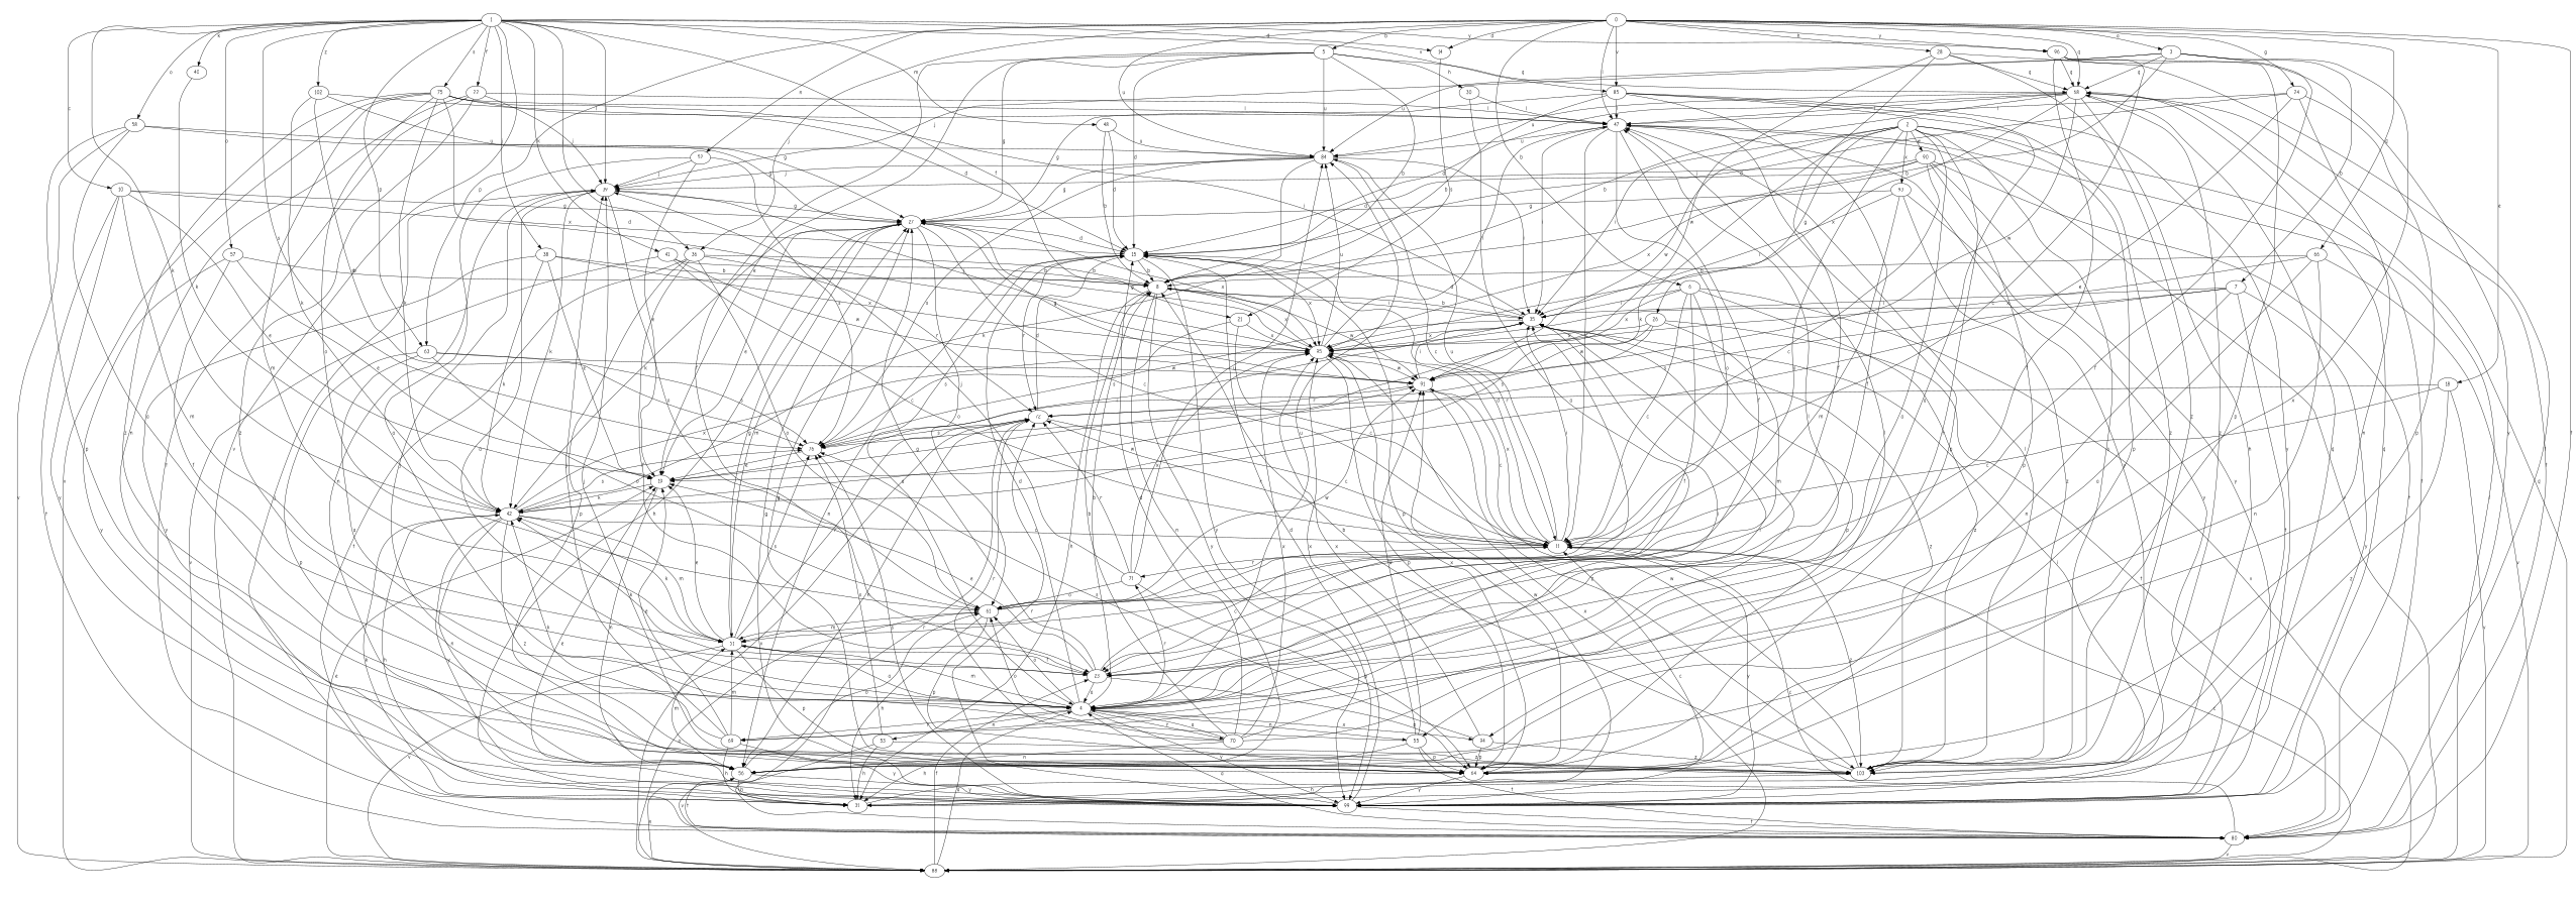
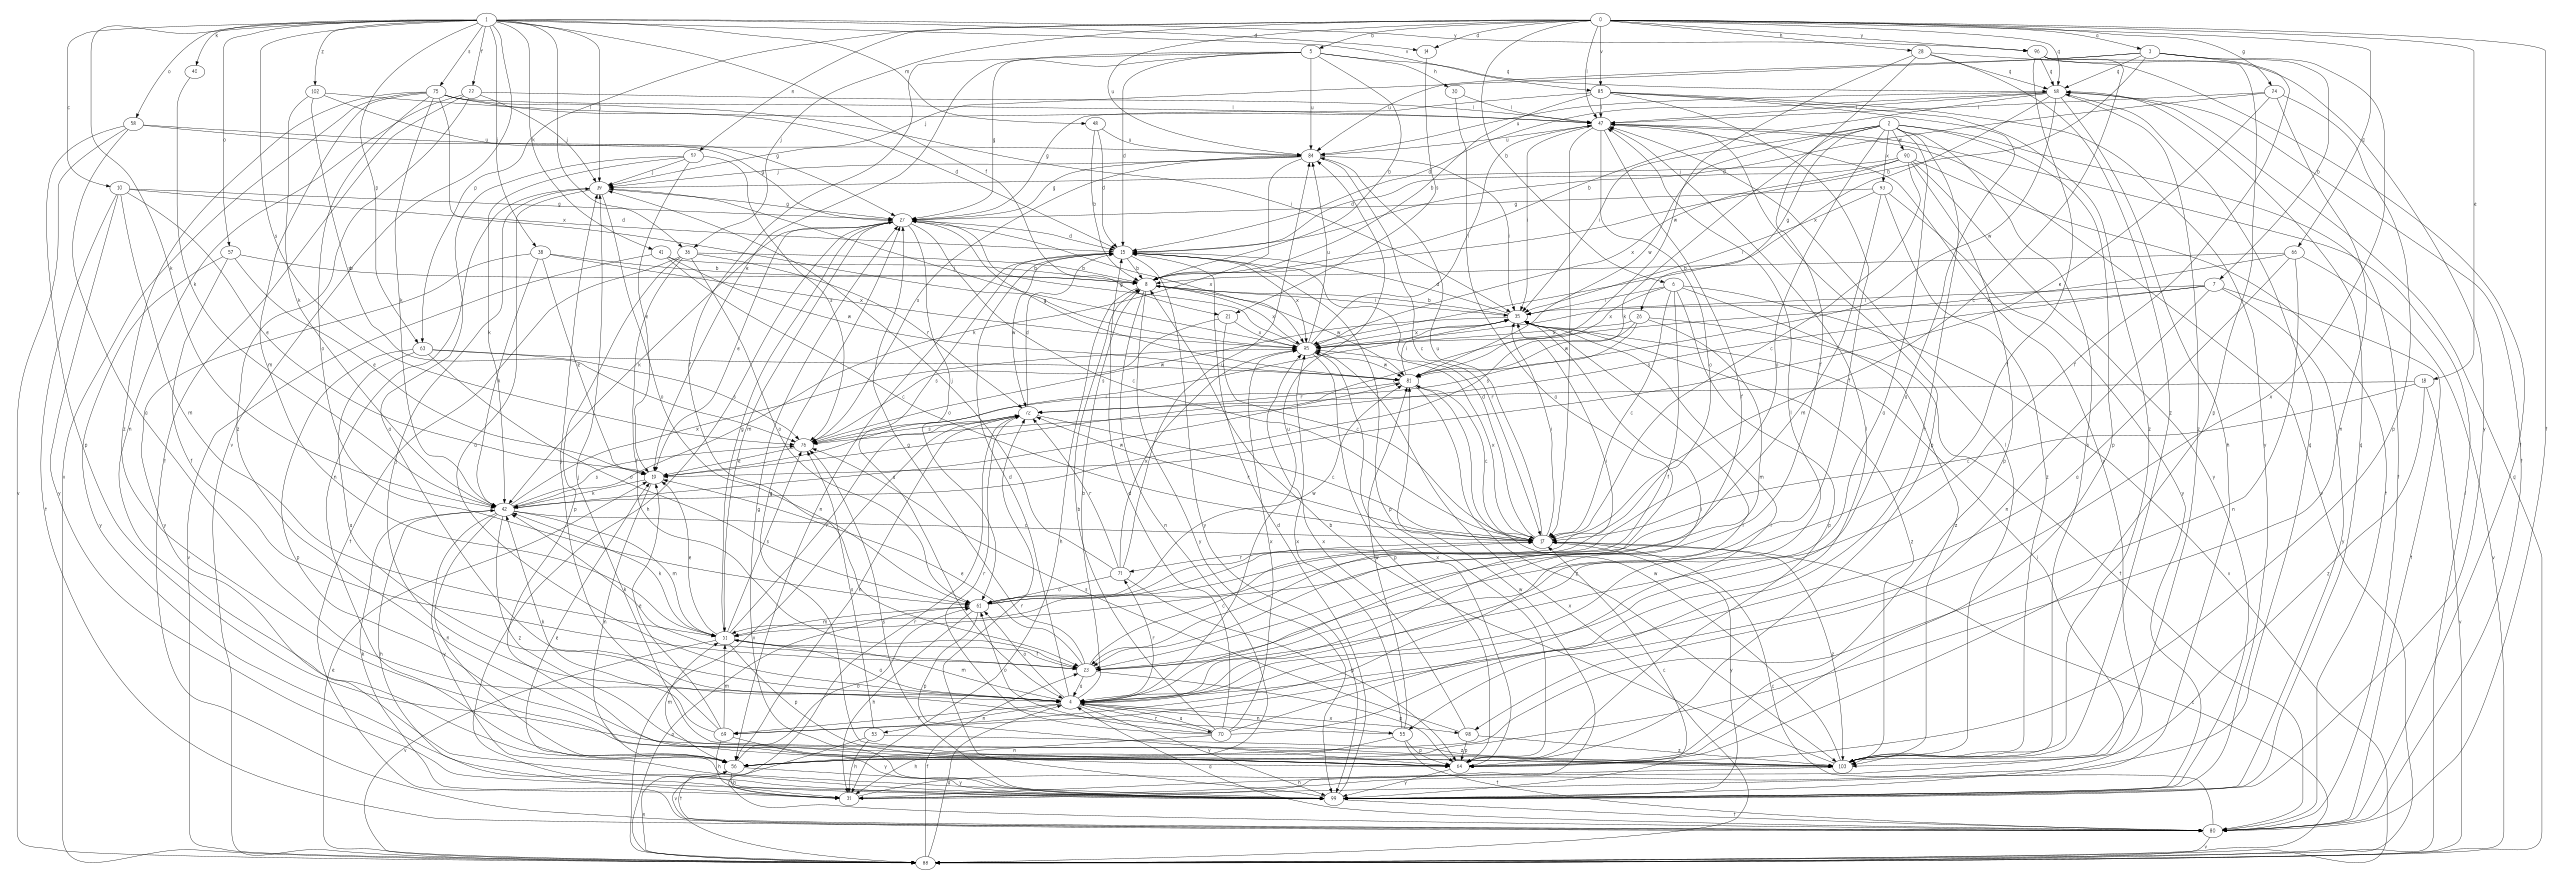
  strict digraph {
    fontname="Comic Neue"
    node [fontname="Comic Neue"]
    edge [fontname="Comic Neue"]
    0
    3
    5
    6
    14
    18
    24
    28
    36
    47
    52
    63
    66
    68
    80
    84
    85
    96
    39
    7
    8
    23
-   94
+   94 [label=98]
    15
    19
    27
    30
    88
    35
    64
    103
-   11
+   11 [label=17]
    21
    72
    56
-   91
+   91 [label=81]
    61
    99
    76
    4
    95
    31
    42
    1
    10
    22
    38
    40
    41
    48
    57
    58
    75
    102
    51
    2
    26
    69
    90
    93
    53
    55
    70
    71
    0 -> 3 [label=a]
    0 -> 5 [label=b]
    0 -> 6 [label=b]
    0 -> 14 [label=d]
    0 -> 18 [label=e]
    0 -> 24 [label=g]
    0 -> 28 [label=h]
    0 -> 36 [label=j]
    0 -> 47 [label=l]
    0 -> 52 [label=n]
    0 -> 63 [label=p]
    0 -> 66 [label=q]
    0 -> 68 [label=q]
    0 -> 80 [label=t]
    0 -> 84 [label=u]
    0 -> 85 [label=v]
    0 -> 96 [label=y]
    3 -> 68 [label=q]
    3 -> 84 [label=u]
    3 -> 39 [label=j]
    3 -> 7 [label=b]
    3 -> 8 [label=b]
    3 -> 23 [label=f]
    3 -> 94 [label=x]
    5 -> 68 [label=q]
    5 -> 84 [label=u]
    5 -> 8 [label=b]
    5 -> 23 [label=f]
    5 -> 15 [label=d]
    5 -> 19 [label=e]
    5 -> 27 [label=g]
    5 -> 30 [label=h]
    6 -> 23 [label=f]
    6 -> 19 [label=e]
    6 -> 88 [label=v]
    6 -> 35 [label=i]
    6 -> 64 [label=p]
    6 -> 103 [label=z]
    6 -> 11 [label=c]
    14 -> 21 [label=s]
    18 -> 88 [label=v]
    18 -> 103 [label=z]
    18 -> 11 [label=c]
    18 -> 72 [label=r]
    24 -> 47 [label=l]
    24 -> 15 [label=d]
    24 -> 19 [label=e]
    24 -> 64 [label=p]
    24 -> 56 [label=n]
    28 -> 68 [label=q]
    28 -> 80 [label=t]
    28 -> 23 [label=f]
    28 -> 103 [label=z]
    28 -> 91 [label=w]
    36 -> 80 [label=t]
    36 -> 8 [label=b]
    36 -> 23 [label=f]
    36 -> 64 [label=p]
    36 -> 72 [label=r]
    36 -> 61 [label=o]
    47 -> 84 [label=u]
    47 -> 23 [label=f]
    47 -> 88 [label=v]
    47 -> 35 [label=i]
    47 -> 64 [label=p]
    47 -> 11 [label=c]
    47 -> 61 [label=o]
    47 -> 99 [label=y]
    52 -> 39 [label=j]
    52 -> 19 [label=e]
    52 -> 76 [label=s]
    52 -> 4 [label=a]
    63 -> 64 [label=p]
    63 -> 91 [label=w]
    63 -> 61 [label=o]
    63 -> 76 [label=s]
    63 -> 4 [label=a]
    66 -> 8 [label=b]
    66 -> 88 [label=v]
    66 -> 56 [label=n]
    66 -> 4 [label=a]
    66 -> 95 [label=x]
    68 -> 47 [label=l]
    68 -> 80 [label=t]
    68 -> 84 [label=u]
    68 -> 8 [label=b]
    68 -> 15 [label=d]
    68 -> 103 [label=z]
    68 -> 91 [label=w]
    68 -> 95 [label=x]
    68 -> 31 [label=h]
    80 -> 88 [label=v]
    80 -> 11 [label=c]
    80 -> 72 [label=r]
    80 -> 4 [label=a]
    84 -> 39 [label=j]
    84 -> 27 [label=g]
    84 -> 35 [label=i]
    84 -> 11 [label=c]
    84 -> 76 [label=s]
    84 -> 42 [label=k]
    85 -> 47 [label=l]
    85 -> 8 [label=b]
    85 -> 23 [label=f]
    85 -> 27 [label=g]
    85 -> 103 [label=z]
    85 -> 99 [label=y]
    85 -> 4 [label=a]
    96 -> 68 [label=q]
    96 -> 23 [label=f]
    96 -> 64 [label=p]
    96 -> 11 [label=c]
    96 -> 99 [label=y]
    39 -> 27 [label=g]
    39 -> 56 [label=n]
    39 -> 61 [label=o]
    39 -> 4 [label=a]
-   39 -> 42 [label=k]
-   7 -> 103 [label=t]
+   52 -> 42 [label=k]
+   7 -> 80 [label=t]
    7 -> 35 [label=i]
    7 -> 99 [label=y]
    7 -> 76 [label=s]
    7 -> 95 [label=x]
    7 -> 55 [label=n]
    8 -> 35 [label=i]
    8 -> 56 [label=n]
    8 -> 91 [label=w]
    8 -> 99 [label=y]
    8 -> 95 [label=x]
    8 -> 31 [label=h]
    23 -> 19 [label=e]
    23 -> 27 [label=g]
    23 -> 64 [label=p]
    23 -> 11 [label=c]
    23 -> 4 [label=a]
    23 -> 42 [label=k]
    94 -> 64 [label=p]
    94 -> 103 [label=z]
    94 -> 76 [label=s]
    94 -> 95 [label=x]
    15 -> 8 [label=b]
    15 -> 64 [label=p]
-   15 -> 72 [label=r]
+   15 -> 72 [label=w]
    15 -> 56 [label=n]
    15 -> 99 [label=y]
    15 -> 4 [label=a]
    15 -> 95 [label=x]
    19 -> 35 [label=i]
    19 -> 56 [label=n]
    19 -> 42 [label=k]
    27 -> 15 [label=d]
    27 -> 19 [label=e]
    27 -> 11 [label=c]
    27 -> 61 [label=o]
    27 -> 95 [label=x]
    27 -> 31 [label=h]
    27 -> 42 [label=k]
    27 -> 51 [label=m]
    30 -> 47 [label=l]
    30 -> 4 [label=a]
    88 -> 47 [label=l]
    88 -> 68 [label=q]
    88 -> 23 [label=f]
    88 -> 19 [label=e]
    88 -> 11 [label=c]
    88 -> 56 [label=n]
    88 -> 61 [label=o]
    88 -> 4 [label=a]
    88 -> 95 [label=x]
    35 -> 8 [label=b]
    35 -> 15 [label=d]
    35 -> 103 [label=z]
    35 -> 76 [label=s]
    35 -> 95 [label=x]
    64 -> 27 [label=g]
    64 -> 99 [label=y]
    64 -> 95 [label=x]
    103 -> 47 [label=l]
    103 -> 39 [label=j]
    103 -> 8 [label=b]
    103 -> 91 [label=w]
    103 -> 31 [label=h]
    11 -> 84 [label=u]
    11 -> 15 [label=d]
    11 -> 35 [label=i]
    11 -> 103 [label=z]
    11 -> 72 [label=r]
    11 -> 99 [label=y]
    11 -> 95 [label=x]
    11 -> 71 [label=r]
    21 -> 11 [label=c]
    21 -> 76 [label=s]
    21 -> 95 [label=x]
    72 -> 15 [label=d]
    72 -> 88 [label=v]
    72 -> 11 [label=c]
    72 -> 56 [label=n]
    72 -> 76 [label=s]
    56 -> 80 [label=t]
    56 -> 61 [label=o]
    56 -> 99 [label=y]
    56 -> 31 [label=h]
    56 -> 51 [label=m]
    91 -> 27 [label=g]
    91 -> 35 [label=i]
    91 -> 103 [label=z]
    91 -> 11 [label=c]
    91 -> 72 [label=r]
    61 -> 35 [label=i]
    61 -> 64 [label=p]
    61 -> 91 [label=w]
    61 -> 31 [label=h]
    61 -> 51 [label=m]
    99 -> 68 [label=q]
    99 -> 80 [label=t]
    99 -> 15 [label=d]
    99 -> 19 [label=e]
    99 -> 27 [label=g]
    99 -> 11 [label=c]
    99 -> 72 [label=r]
    99 -> 76 [label=s]
    76 -> 19 [label=e]
    4 -> 47 [label=l]
    4 -> 84 [label=u]
    4 -> 8 [label=b]
    4 -> 94 [label=x]
    4 -> 15 [label=d]
    4 -> 35 [label=i]
    4 -> 61 [label=o]
    4 -> 99 [label=y]
    4 -> 51 [label=m]
    4 -> 69 [label=r]
    4 -> 53 [label=n]
    4 -> 55 [label=n]
    4 -> 70 [label=r]
    4 -> 71 [label=r]
    95 -> 47 [label=l]
    95 -> 84 [label=u]
    95 -> 39 [label=j]
    95 -> 27 [label=g]
    95 -> 64 [label=p]
    95 -> 91 [label=w]
    31 -> 68 [label=q]
-   31 -> 39 [label=j]
    31 -> 35 [label=i]
    31 -> 91 [label=w]
    31 -> 42 [label=k]
    42 -> 103 [label=z]
    42 -> 11 [label=c]
    42 -> 56 [label=n]
    42 -> 91 [label=w]
    42 -> 99 [label=y]
    42 -> 76 [label=s]
    42 -> 95 [label=x]
    42 -> 31 [label=h]
    42 -> 51 [label=m]
    1 -> 14 [label=d]
    1 -> 36 [label=j]
    1 -> 63 [label=p]
    1 -> 85 [label=v]
    1 -> 96 [label=y]
    1 -> 39 [label=j]
    1 -> 88 [label=v]
    1 -> 21 [label=f]
    1 -> 76 [label=s]
    1 -> 42 [label=k]
    1 -> 10 [label=c]
    1 -> 22 [label=f]
    1 -> 38 [label=j]
    1 -> 40 [label=k]
    1 -> 41 [label=k]
    1 -> 48 [label=m]
    1 -> 57 [label=o]
    1 -> 58 [label=o]
    1 -> 75 [label=s]
    1 -> 102 [label=z]
    10 -> 80 [label=t]
    10 -> 15 [label=d]
    10 -> 19 [label=e]
    10 -> 27 [label=g]
    10 -> 99 [label=y]
    10 -> 51 [label=m]
    22 -> 47 [label=l]
    22 -> 80 [label=t]
    22 -> 39 [label=j]
    22 -> 103 [label=z]
    22 -> 56 [label=n]
    38 -> 8 [label=b]
    38 -> 19 [label=e]
    38 -> 99 [label=y]
    38 -> 95 [label=x]
    38 -> 42 [label=k]
    40 -> 42 [label=k]
    41 -> 8 [label=b]
    41 -> 88 [label=v]
    41 -> 11 [label=c]
    41 -> 91 [label=w]
    48 -> 84 [label=u]
    48 -> 8 [label=b]
    48 -> 15 [label=d]
    57 -> 8 [label=b]
    57 -> 23 [label=f]
    57 -> 19 [label=e]
    57 -> 99 [label=y]
    58 -> 84 [label=u]
    58 -> 27 [label=g]
    58 -> 88 [label=v]
    58 -> 64 [label=p]
    58 -> 4 [label=a]
    75 -> 47 [label=l]
    75 -> 15 [label=d]
    75 -> 88 [label=v]
    75 -> 35 [label=i]
    75 -> 103 [label=z]
    75 -> 61 [label=o]
    75 -> 95 [label=x]
    75 -> 42 [label=k]
    75 -> 51 [label=m]
    102 -> 47 [label=l]
    102 -> 27 [label=g]
    102 -> 76 [label=s]
    102 -> 42 [label=k]
    51 -> 23 [label=f]
    51 -> 19 [label=e]
    51 -> 27 [label=g]
    51 -> 88 [label=v]
    51 -> 64 [label=p]
    51 -> 72 [label=r]
    51 -> 76 [label=s]
    51 -> 4 [label=a]
    51 -> 42 [label=k]
    2 -> 80 [label=t]
    2 -> 35 [label=i]
    2 -> 64 [label=p]
    2 -> 103 [label=s]
    2 -> 91 [label=w]
    2 -> 61 [label=o]
    2 -> 4 [label=a]
    2 -> 42 [label=k]
    2 -> 26 [label=g]
    2 -> 69 [label=r]
    2 -> 90 [label=w]
    2 -> 93 [label=x]
    26 -> 80 [label=t]
    26 -> 91 [label=w]
    26 -> 76 [label=s]
    26 -> 95 [label=x]
    26 -> 51 [label=m]
    69 -> 39 [label=j]
    69 -> 19 [label=e]
    69 -> 35 [label=i]
    69 -> 99 [label=y]
    69 -> 31 [label=h]
    69 -> 42 [label=k]
    69 -> 51 [label=m]
    90 -> 80 [label=t]
    90 -> 39 [label=j]
    90 -> 15 [label=d]
    90 -> 64 [label=p]
    90 -> 11 [label=c]
    90 -> 99 [label=y]
    90 -> 95 [label=x]
    93 -> 27 [label=g]
    93 -> 35 [label=i]
    93 -> 103 [label=z]
    93 -> 99 [label=y]
    93 -> 51 [label=m]
    53 -> 88 [label=v]
    53 -> 103 [label=z]
    53 -> 76 [label=s]
    53 -> 31 [label=h]
    55 -> 80 [label=t]
    55 -> 39 [label=j]
    55 -> 64 [label=p]
    55 -> 91 [label=w]
    55 -> 95 [label=x]
    55 -> 31 [label=h]
    70 -> 47 [label=l]
    70 -> 8 [label=b]
    70 -> 15 [label=d]
    70 -> 35 [label=i]
    70 -> 72 [label=r]
    70 -> 56 [label=n]
    70 -> 61 [label=o]
    70 -> 4 [label=a]
    70 -> 95 [label=x]
    71 -> 84 [label=u]
    71 -> 39 [label=j]
    71 -> 64 [label=p]
    71 -> 72 [label=r]
    71 -> 61 [label=o]
    71 -> 95 [label=x]
  }
